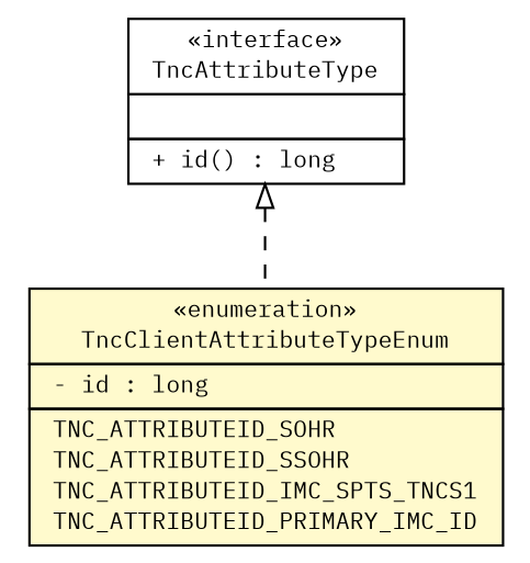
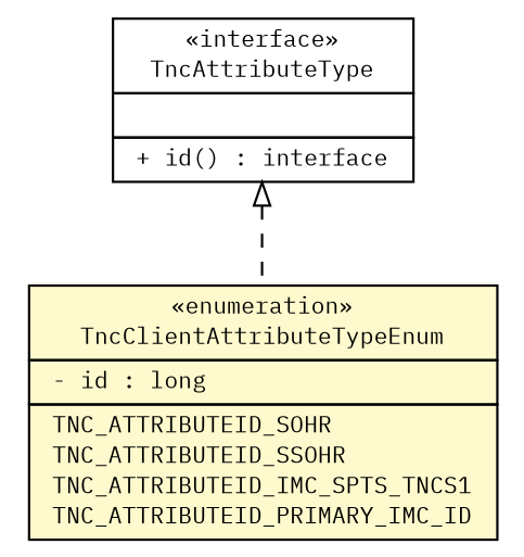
  digraph {
    nodesep=0.25
    ranksep=0.5
    fontname="IBM Plex Mono"
    node [fontcolor=black fontname="IBM Plex Mono" fontsize=10.0 shape=plaintext]
-   n1 [label=<<table title="de.hsbremen.tc.tnc.attribute.TncAttributeType" border="0" cellborder="1" cellspacing="0" cellpadding="2" port="p" href="./TncAttributeType.html"> 		<tr><td><table border="0" cellspacing="0" cellpadding="1"> <tr><td align="center" balign="center"> &#171;interface&#187; </td></tr> <tr><td align="center" balign="center"> TncAttributeType </td></tr> 		</table></td></tr> 		<tr><td><table border="0" cellspacing="0" cellpadding="1"> <tr><td align="left" balign="left">  </td></tr> 		</table></td></tr> 		<tr><td><table border="0" cellspacing="0" cellpadding="1"> <tr><td align="left" balign="left"> + id() : long </td></tr> 		</table></td></tr> 		</table>>]
+   n1 [label=<<table title="de.hsbremen.tc.tnc.attribute.TncAttributeType" border="0" cellborder="1" cellspacing="0" cellpadding="2" port="p" href="./TncAttributeType.html"> 		<tr><td><table border="0" cellspacing="0" cellpadding="1"> <tr><td align="center" balign="center"> &#171;interface&#187; </td></tr> <tr><td align="center" balign="center"> TncAttributeType </td></tr> 		</table></td></tr> 		<tr><td><table border="0" cellspacing="0" cellpadding="1"> <tr><td align="left" balign="left">  </td></tr> 		</table></td></tr> 		<tr><td><table border="0" cellspacing="0" cellpadding="1"> <tr><td align="left" balign="left"> + id() : interface </td></tr> 		</table></td></tr> 		</table>>]
    n2 [label=<<table title="de.hsbremen.tc.tnc.attribute.TncClientAttributeTypeEnum" border="0" cellborder="1" cellspacing="0" cellpadding="2" port="p" bgcolor="lemonChiffon" href="./TncClientAttributeTypeEnum.html"> 		<tr><td><table border="0" cellspacing="0" cellpadding="1"> <tr><td align="center" balign="center"> &#171;enumeration&#187; </td></tr> <tr><td align="center" balign="center"> TncClientAttributeTypeEnum </td></tr> 		</table></td></tr> 		<tr><td><table border="0" cellspacing="0" cellpadding="1"> <tr><td align="left" balign="left"> - id : long </td></tr> 		</table></td></tr> 		<tr><td><table border="0" cellspacing="0" cellpadding="1"> <tr><td align="left" balign="left"> TNC_ATTRIBUTEID_SOHR </td></tr> <tr><td align="left" balign="left"> TNC_ATTRIBUTEID_SSOHR </td></tr> <tr><td align="left" balign="left"> TNC_ATTRIBUTEID_IMC_SPTS_TNCS1 </td></tr> <tr><td align="left" balign="left"> TNC_ATTRIBUTEID_PRIMARY_IMC_ID </td></tr> 		</table></td></tr> 		</table>>]
    n1 -> n2 [arrowtail=empty dir=back fontname="IBM Plex Mono" fontsize=10 headport=p labelfontname=Helvetica labelfontsize=10 style=dashed tailport=p]
  }
